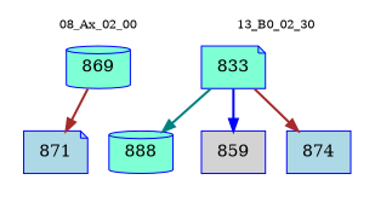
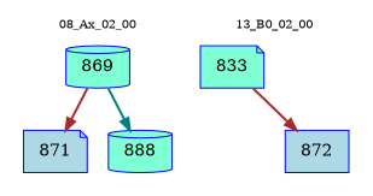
  digraph {
    node [color=blue fillcolor=aquamarine shape=cylinder style=filled]
    edge [color=brown style=bold]
    n1 [label=869]
    n2 [fillcolor=lightblue label=871 shape=note]
    n3 [label=888]
    n4 [label=833 shape=note]
-   n5 [fillcolor=lightgrey label=859 shape=box]
-   n6 [fillcolor=lightblue label=874 shape=box]
+   n6 [fillcolor=lightblue label=872 shape=box]
    subgraph cluster_1 {
      color=white
      fontsize=10
      label="08_Ax_02_00"
      n1
      n2
      n3
    }
    subgraph cluster_2 {
      color=white
      fontsize=10
-     label="13_B0_02_30"
+     label="13_B0_02_00"
      n4
-     n5
      n6
    }
    n1 -> n2
-   n4 -> n3 [color=teal]
-   n4 -> n5 [color=blue]
+   n1 -> n3 [color=teal]
    n4 -> n6
  }
